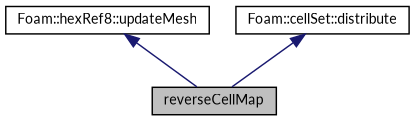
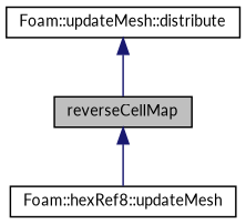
  digraph {
    fontname=Lato
    rankdir=TB
    node [color=black fontname=Lato fontsize=10 shape=record]
    edge [color=midnightblue dir=back fontname=Lato fontsize=10 labelfontname=Helvetica labelfontsize=10 style=solid]
    n1 [fillcolor=grey75 fontcolor=black height=0.2 label=reverseCellMap style=filled width=0.4]
    n2 [height=0.2 label="Foam::hexRef8::updateMesh" width=0.4]
-   n3 [height=0.2 label="Foam::cellSet::distribute" width=0.4]
-   n2 -> n1
+   n3 [height=0.2 label="Foam::updateMesh::distribute" width=0.4]
+   n1 -> n2
    n3 -> n1
  }
